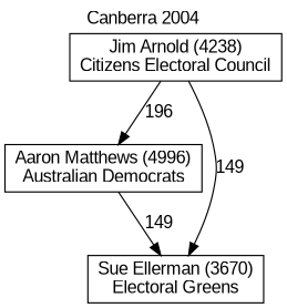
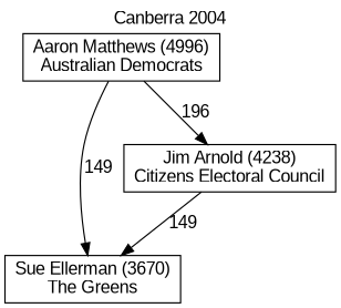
  digraph {
    fontname="Liberation Sans"
    label="Canberra 2004"
    labelloc=t
    mclimit=10
    node [fontname="Liberation Sans" shape=box]
    edge [fontname="Liberation Sans"]
    n1 [label="Aaron Matthews (4996)\nAustralian Democrats"]
-   n2 [label="Sue Ellerman (3670)\nElectoral Greens"]
+   n2 [label="Sue Ellerman (3670)\nThe Greens"]
    n3 [label="Jim Arnold (4238)\nCitizens Electoral Council"]
    n1 -> n2 [label=149]
-   n3 -> n1 [label=196]
+   n1 -> n3 [label=196]
    n3 -> n2 [label=149]
  }
